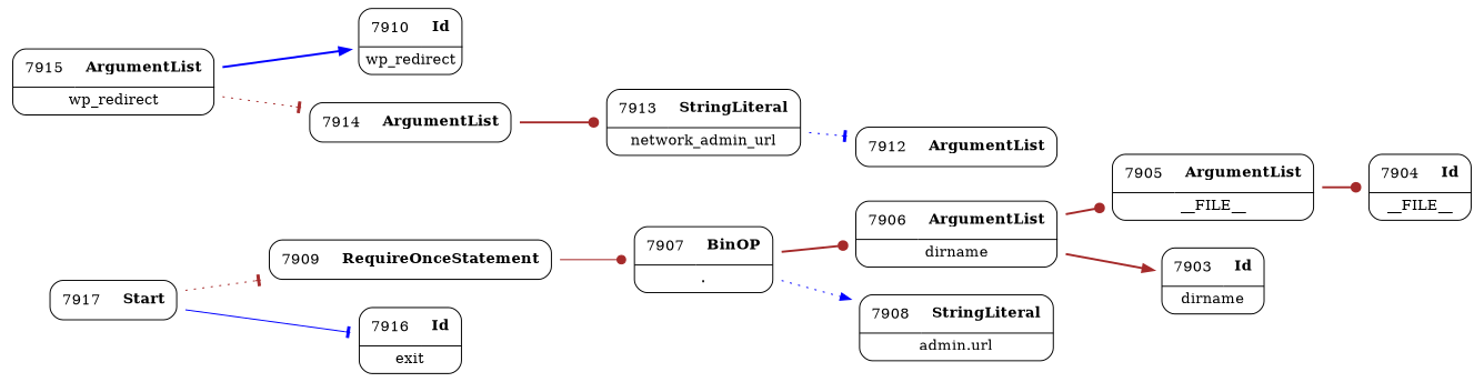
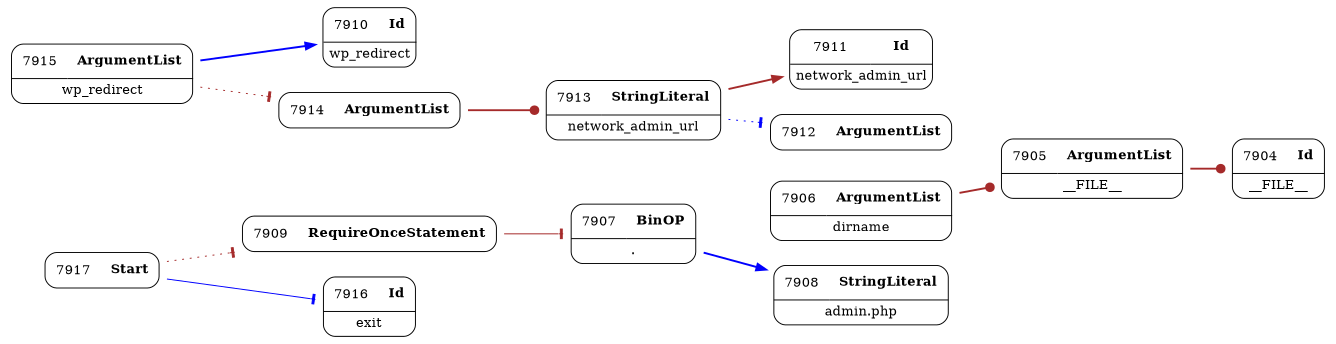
  digraph {
    rankdir=LR
    node [shape=none]
    edge [arrowhead=tee color=brown style=bold weight=2]
    n1 [label=<<TABLE border='1' cellspacing='0' cellpadding='10' style='rounded' ><TR><TD border='0'>7904</TD><TD border='0'><B>Id</B></TD></TR><HR/><TR><TD border='0' cellpadding='5' colspan='2'>__FILE__</TD></TR></TABLE>>]
    n2 [label=<<TABLE border='1' cellspacing='0' cellpadding='10' style='rounded' ><TR><TD border='0'>7905</TD><TD border='0'><B>ArgumentList</B></TD></TR><HR/><TR><TD border='0' cellpadding='5' colspan='2'>__FILE__</TD></TR></TABLE>>]
    n3 [label=<<TABLE border='1' cellspacing='0' cellpadding='10' style='rounded' ><TR><TD border='0'>7906</TD><TD border='0'><B>ArgumentList</B></TD></TR><HR/><TR><TD border='0' cellpadding='5' colspan='2'>dirname</TD></TR></TABLE>>]
-   n4 [label=<<TABLE border='1' cellspacing='0' cellpadding='10' style='rounded' ><TR><TD border='0'>7903</TD><TD border='0'><B>Id</B></TD></TR><HR/><TR><TD border='0' cellpadding='5' colspan='2'>dirname</TD></TR></TABLE>>]
    n5 [label=<<TABLE border='1' cellspacing='0' cellpadding='10' style='rounded' ><TR><TD border='0'>7907</TD><TD border='0'><B>BinOP</B></TD></TR><HR/><TR><TD border='0' cellpadding='5' colspan='2'>.</TD></TR></TABLE>>]
-   n6 [label=<<TABLE border='1' cellspacing='0' cellpadding='10' style='rounded' ><TR><TD border='0'>7908</TD><TD border='0'><B>StringLiteral</B></TD></TR><HR/><TR><TD border='0' cellpadding='5' colspan='2'>admin.url</TD></TR></TABLE>>]
+   n6 [label=<<TABLE border='1' cellspacing='0' cellpadding='10' style='rounded' ><TR><TD border='0'>7908</TD><TD border='0'><B>StringLiteral</B></TD></TR><HR/><TR><TD border='0' cellpadding='5' colspan='2'>admin.php</TD></TR></TABLE>>]
    n7 [label=<<TABLE border='1' cellspacing='0' cellpadding='10' style='rounded' ><TR><TD border='0'>7909</TD><TD border='0'><B>RequireOnceStatement</B></TD></TR></TABLE>>]
    n8 [label=<<TABLE border='1' cellspacing='0' cellpadding='10' style='rounded' ><TR><TD border='0'>7910</TD><TD border='0'><B>Id</B></TD></TR><HR/><TR><TD border='0' cellpadding='5' colspan='2'>wp_redirect</TD></TR></TABLE>>]
+   n9 [label=<<TABLE border='1' cellspacing='0' cellpadding='10' style='rounded' ><TR><TD border='0'>7911</TD><TD border='0'><B>Id</B></TD></TR><HR/><TR><TD border='0' cellpadding='5' colspan='2'>network_admin_url</TD></TR></TABLE>>]
    n10 [label=<<TABLE border='1' cellspacing='0' cellpadding='10' style='rounded' ><TR><TD border='0'>7912</TD><TD border='0'><B>ArgumentList</B></TD></TR></TABLE>>]
    n11 [label=<<TABLE border='1' cellspacing='0' cellpadding='10' style='rounded' ><TR><TD border='0'>7913</TD><TD border='0'><B>StringLiteral</B></TD></TR><HR/><TR><TD border='0' cellpadding='5' colspan='2'>network_admin_url</TD></TR></TABLE>>]
    n12 [label=<<TABLE border='1' cellspacing='0' cellpadding='10' style='rounded' ><TR><TD border='0'>7914</TD><TD border='0'><B>ArgumentList</B></TD></TR></TABLE>>]
    n13 [label=<<TABLE border='1' cellspacing='0' cellpadding='10' style='rounded' ><TR><TD border='0'>7915</TD><TD border='0'><B>ArgumentList</B></TD></TR><HR/><TR><TD border='0' cellpadding='5' colspan='2'>wp_redirect</TD></TR></TABLE>>]
    n14 [label=<<TABLE border='1' cellspacing='0' cellpadding='10' style='rounded' ><TR><TD border='0'>7916</TD><TD border='0'><B>Id</B></TD></TR><HR/><TR><TD border='0' cellpadding='5' colspan='2'>exit</TD></TR></TABLE>>]
    n15 [label=<<TABLE border='1' cellspacing='0' cellpadding='10' style='rounded' ><TR><TD border='0'>7917</TD><TD border='0'><B>Start</B></TD></TR></TABLE>>]
    n2 -> n1 [arrowhead=dot]
    n3 -> n2 [arrowhead=dot]
-   n3 -> n4 [arrowhead=normal]
-   n5 -> n3 [arrowhead=dot]
-   n5 -> n6 [arrowhead=normal color=blue style=dotted]
-   n7 -> n5 [arrowhead=dot style=solid]
+   n5 -> n6 [arrowhead=normal color=blue]
+   n7 -> n5 [style=solid]
+   n11 -> n9 [arrowhead=normal]
    n11 -> n10 [color=blue style=dotted]
    n12 -> n11 [arrowhead=dot]
    n13 -> n8 [arrowhead=normal color=blue]
    n13 -> n12 [style=dotted]
    n15 -> n7 [style=dotted]
    n15 -> n14 [color=blue style=solid]
  }
